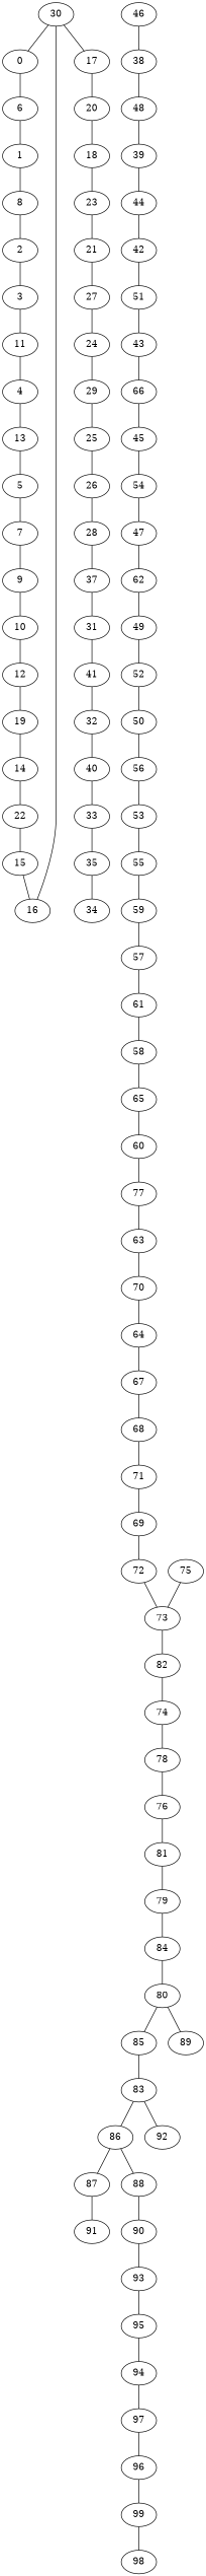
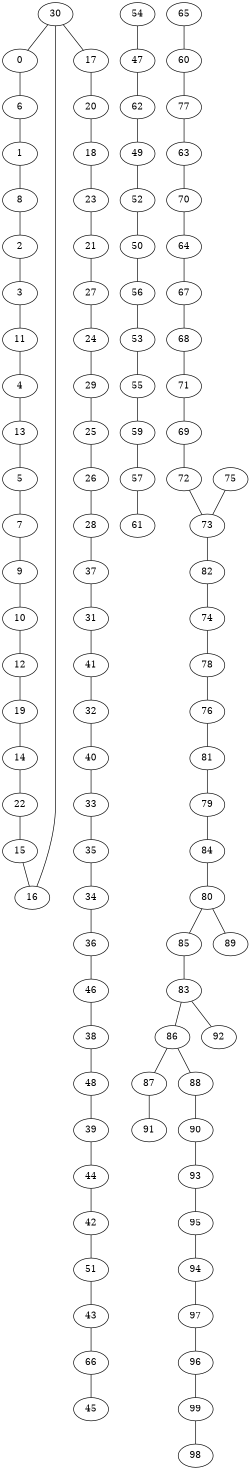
  graph {
    30
    0
    17
    6
    20
    1
    8
    2
    3
    11
    4
    13
    5
    7
    9
    10
    12
    19
    14
    22
    15
    16
    18
    23
    21
    27
    24
    29
    25
    26
    28
    37
    31
    41
    32
    40
    33
    35
    34
+   36
    46
    38
    48
    39
    44
    42
    51
    43
    66
    45
    54
    47
    62
    49
    52
    50
    56
    53
    55
    59
    57
    61
-   58
    65
    60
    77
    63
    70
    64
    67
    68
    71
    69
    72
    73
    75
    82
    74
    78
    76
    81
    79
    84
    80
    85
    89
    83
    86
    92
    87
    88
    91
    90
    93
    95
    94
    97
    96
    99
    98
    30 -- 0
    30 -- 17
    0 -- 6
    17 -- 20
    6 -- 1
    20 -- 18
    1 -- 8
    8 -- 2
    2 -- 3
    3 -- 11
    11 -- 4
    4 -- 13
    13 -- 5
    5 -- 7
    7 -- 9
    9 -- 10
    10 -- 12
    12 -- 19
    19 -- 14
    14 -- 22
    22 -- 15
    15 -- 16
    16 -- 30
    18 -- 23
    23 -- 21
    21 -- 27
    27 -- 24
    24 -- 29
    29 -- 25
    25 -- 26
    26 -- 28
    28 -- 37
    37 -- 31
    31 -- 41
    41 -- 32
    32 -- 40
    40 -- 33
    33 -- 35
    35 -- 34
+   34 -- 36
+   36 -- 46
    46 -- 38
    38 -- 48
    48 -- 39
    39 -- 44
    44 -- 42
    42 -- 51
    51 -- 43
    43 -- 66
    66 -- 45
-   45 -- 54
    54 -- 47
    47 -- 62
    62 -- 49
    49 -- 52
    52 -- 50
    50 -- 56
    56 -- 53
    53 -- 55
    55 -- 59
    59 -- 57
    57 -- 61
-   61 -- 58
-   58 -- 65
    65 -- 60
    60 -- 77
    77 -- 63
    63 -- 70
    70 -- 64
    64 -- 67
    67 -- 68
    68 -- 71
    71 -- 69
    69 -- 72
    72 -- 73
    73 -- 82
    75 -- 73
    82 -- 74
    74 -- 78
    78 -- 76
    76 -- 81
    81 -- 79
    79 -- 84
    84 -- 80
    80 -- 85
    80 -- 89
    85 -- 83
    83 -- 86
    83 -- 92
    86 -- 87
    86 -- 88
    87 -- 91
    88 -- 90
    90 -- 93
    93 -- 95
    95 -- 94
    94 -- 97
    97 -- 96
    96 -- 99
    99 -- 98
  }
